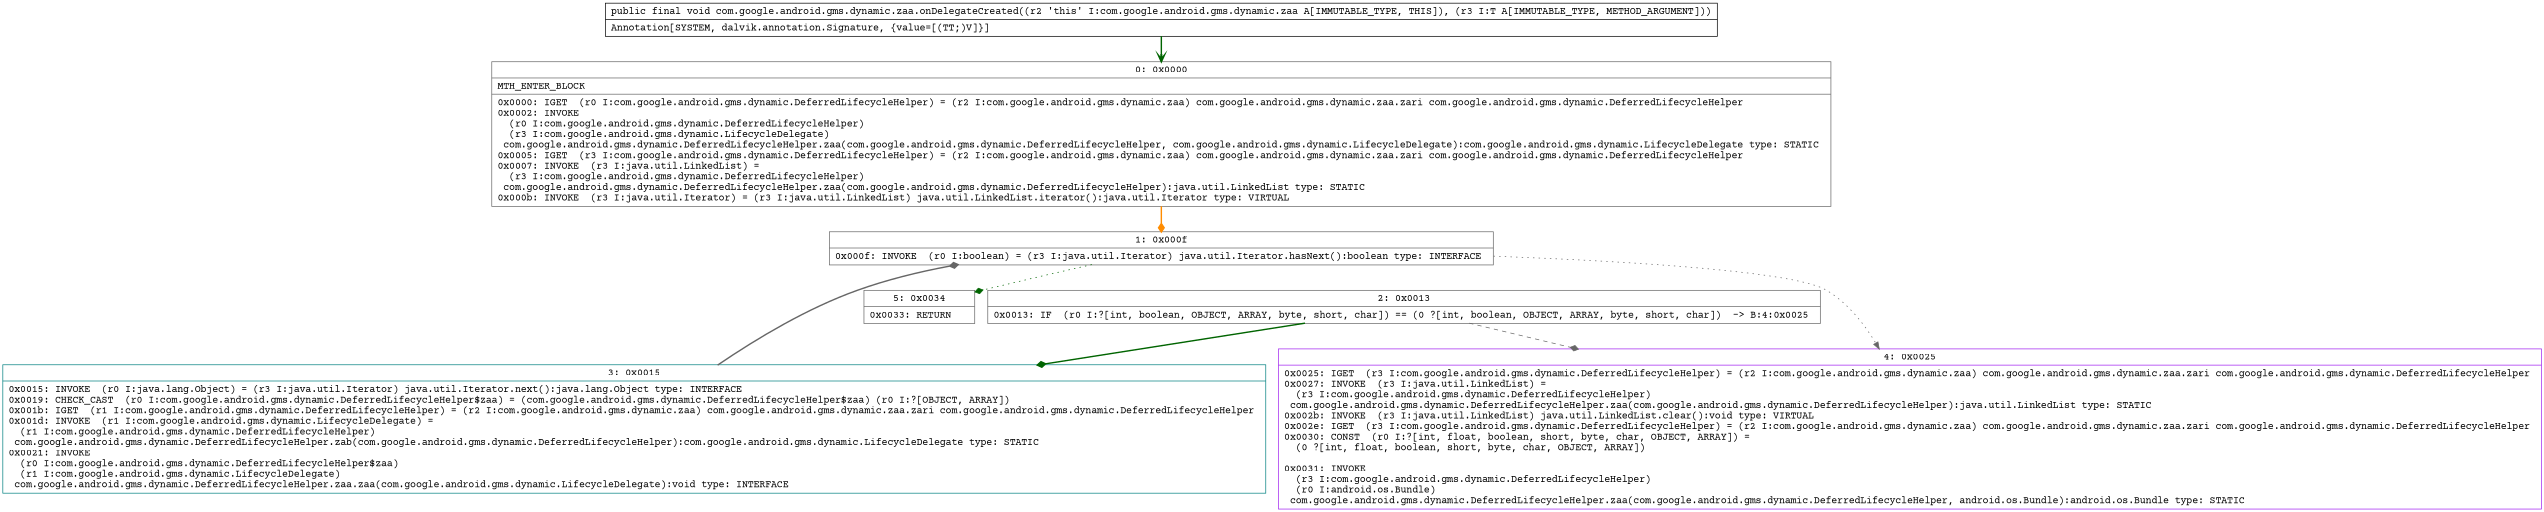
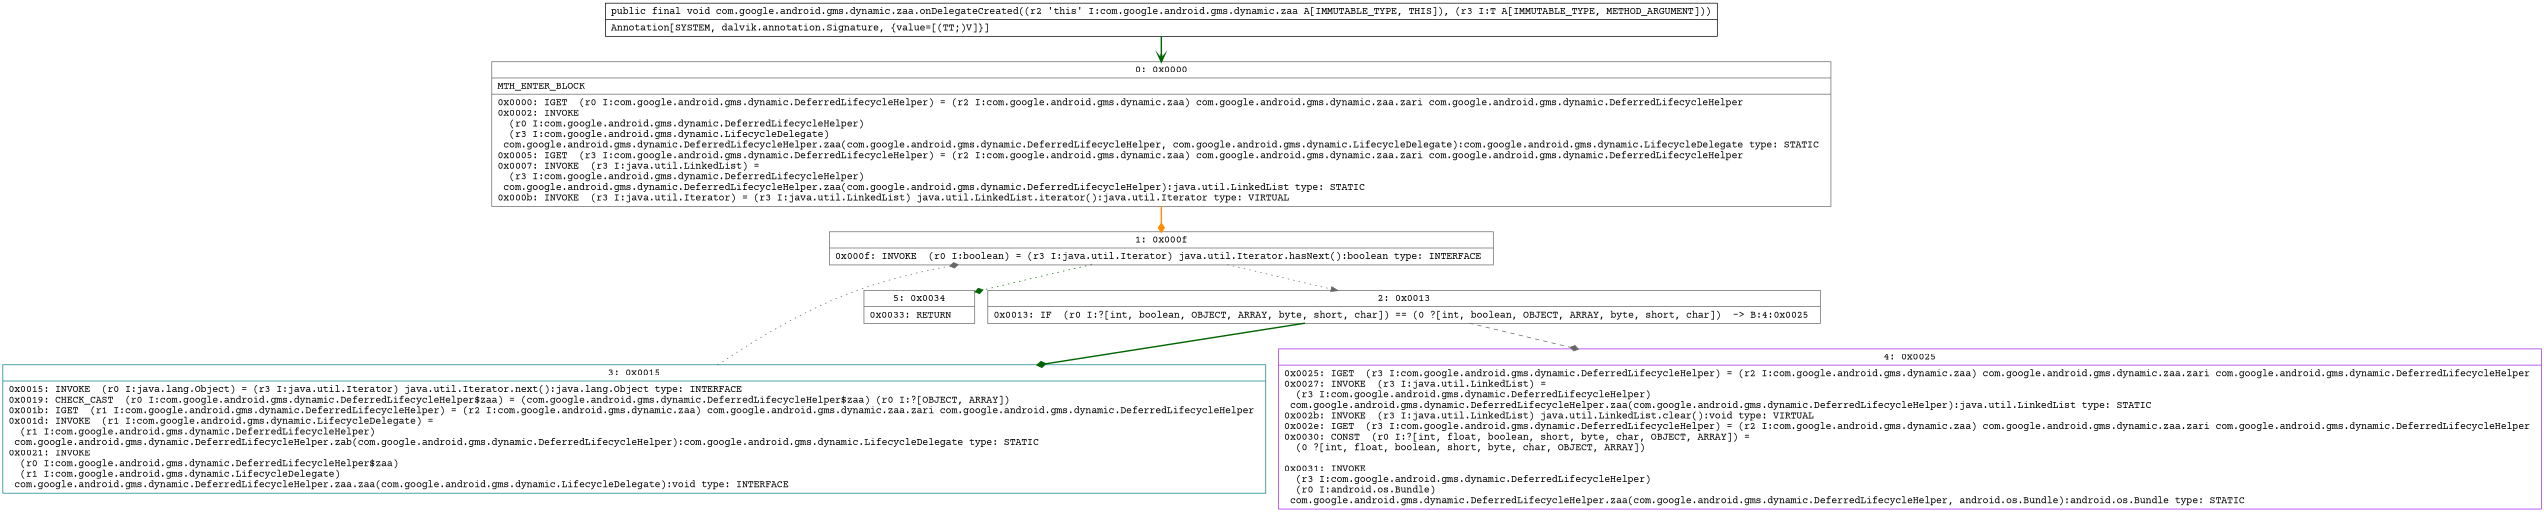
  digraph {
    fontname="Courier Prime"
    node [color=gray40 fontname="Courier Prime" shape=record]
    edge [arrowhead=diamond color=gray40 fontname="Courier Prime" style=bold]
    n1 [label="{0\:\ 0x0000|MTH_ENTER_BLOCK\l|0x0000: IGET  (r0 I:com.google.android.gms.dynamic.DeferredLifecycleHelper) = (r2 I:com.google.android.gms.dynamic.zaa) com.google.android.gms.dynamic.zaa.zari com.google.android.gms.dynamic.DeferredLifecycleHelper \l0x0002: INVOKE  \l  (r0 I:com.google.android.gms.dynamic.DeferredLifecycleHelper)\l  (r3 I:com.google.android.gms.dynamic.LifecycleDelegate)\l com.google.android.gms.dynamic.DeferredLifecycleHelper.zaa(com.google.android.gms.dynamic.DeferredLifecycleHelper, com.google.android.gms.dynamic.LifecycleDelegate):com.google.android.gms.dynamic.LifecycleDelegate type: STATIC \l0x0005: IGET  (r3 I:com.google.android.gms.dynamic.DeferredLifecycleHelper) = (r2 I:com.google.android.gms.dynamic.zaa) com.google.android.gms.dynamic.zaa.zari com.google.android.gms.dynamic.DeferredLifecycleHelper \l0x0007: INVOKE  (r3 I:java.util.LinkedList) = \l  (r3 I:com.google.android.gms.dynamic.DeferredLifecycleHelper)\l com.google.android.gms.dynamic.DeferredLifecycleHelper.zaa(com.google.android.gms.dynamic.DeferredLifecycleHelper):java.util.LinkedList type: STATIC \l0x000b: INVOKE  (r3 I:java.util.Iterator) = (r3 I:java.util.LinkedList) java.util.LinkedList.iterator():java.util.Iterator type: VIRTUAL \l}"]
    n2 [label="{1\:\ 0x000f|0x000f: INVOKE  (r0 I:boolean) = (r3 I:java.util.Iterator) java.util.Iterator.hasNext():boolean type: INTERFACE \l}"]
    n3 [label="{2\:\ 0x0013|0x0013: IF  (r0 I:?[int, boolean, OBJECT, ARRAY, byte, short, char]) == (0 ?[int, boolean, OBJECT, ARRAY, byte, short, char])  \-\> B:4:0x0025 \l}"]
    n4 [label="{5\:\ 0x0034|0x0033: RETURN   \l}"]
    n5 [color=teal label="{3\:\ 0x0015|0x0015: INVOKE  (r0 I:java.lang.Object) = (r3 I:java.util.Iterator) java.util.Iterator.next():java.lang.Object type: INTERFACE \l0x0019: CHECK_CAST  (r0 I:com.google.android.gms.dynamic.DeferredLifecycleHelper$zaa) = (com.google.android.gms.dynamic.DeferredLifecycleHelper$zaa) (r0 I:?[OBJECT, ARRAY]) \l0x001b: IGET  (r1 I:com.google.android.gms.dynamic.DeferredLifecycleHelper) = (r2 I:com.google.android.gms.dynamic.zaa) com.google.android.gms.dynamic.zaa.zari com.google.android.gms.dynamic.DeferredLifecycleHelper \l0x001d: INVOKE  (r1 I:com.google.android.gms.dynamic.LifecycleDelegate) = \l  (r1 I:com.google.android.gms.dynamic.DeferredLifecycleHelper)\l com.google.android.gms.dynamic.DeferredLifecycleHelper.zab(com.google.android.gms.dynamic.DeferredLifecycleHelper):com.google.android.gms.dynamic.LifecycleDelegate type: STATIC \l0x0021: INVOKE  \l  (r0 I:com.google.android.gms.dynamic.DeferredLifecycleHelper$zaa)\l  (r1 I:com.google.android.gms.dynamic.LifecycleDelegate)\l com.google.android.gms.dynamic.DeferredLifecycleHelper.zaa.zaa(com.google.android.gms.dynamic.LifecycleDelegate):void type: INTERFACE \l}"]
    n6 [color=purple label="{4\:\ 0x0025|0x0025: IGET  (r3 I:com.google.android.gms.dynamic.DeferredLifecycleHelper) = (r2 I:com.google.android.gms.dynamic.zaa) com.google.android.gms.dynamic.zaa.zari com.google.android.gms.dynamic.DeferredLifecycleHelper \l0x0027: INVOKE  (r3 I:java.util.LinkedList) = \l  (r3 I:com.google.android.gms.dynamic.DeferredLifecycleHelper)\l com.google.android.gms.dynamic.DeferredLifecycleHelper.zaa(com.google.android.gms.dynamic.DeferredLifecycleHelper):java.util.LinkedList type: STATIC \l0x002b: INVOKE  (r3 I:java.util.LinkedList) java.util.LinkedList.clear():void type: VIRTUAL \l0x002e: IGET  (r3 I:com.google.android.gms.dynamic.DeferredLifecycleHelper) = (r2 I:com.google.android.gms.dynamic.zaa) com.google.android.gms.dynamic.zaa.zari com.google.android.gms.dynamic.DeferredLifecycleHelper \l0x0030: CONST  (r0 I:?[int, float, boolean, short, byte, char, OBJECT, ARRAY]) = \l  (0 ?[int, float, boolean, short, byte, char, OBJECT, ARRAY])\l \l0x0031: INVOKE  \l  (r3 I:com.google.android.gms.dynamic.DeferredLifecycleHelper)\l  (r0 I:android.os.Bundle)\l com.google.android.gms.dynamic.DeferredLifecycleHelper.zaa(com.google.android.gms.dynamic.DeferredLifecycleHelper, android.os.Bundle):android.os.Bundle type: STATIC \l}"]
    n7 [color=black label="{public final void com.google.android.gms.dynamic.zaa.onDelegateCreated((r2 'this' I:com.google.android.gms.dynamic.zaa A[IMMUTABLE_TYPE, THIS]), (r3 I:T A[IMMUTABLE_TYPE, METHOD_ARGUMENT]))  | Annotation[SYSTEM, dalvik.annotation.Signature, \{value=[(TT;)V]\}]\l}"]
    n1 -> n2 [color=darkorange]
-   n2 -> n6 [arrowhead=normal style=dotted]
+   n2 -> n3 [arrowhead=normal style=dotted]
    n2 -> n4 [color=darkgreen style=dotted]
    n3 -> n5 [color=darkgreen]
    n3 -> n6 [style=dashed]
-   n5 -> n2
+   n5 -> n2 [style=dotted]
    n7 -> n1 [arrowhead=vee color=darkgreen]
  }
